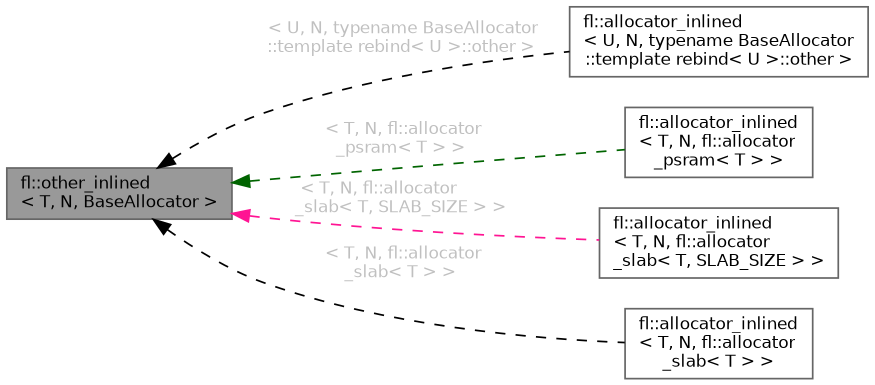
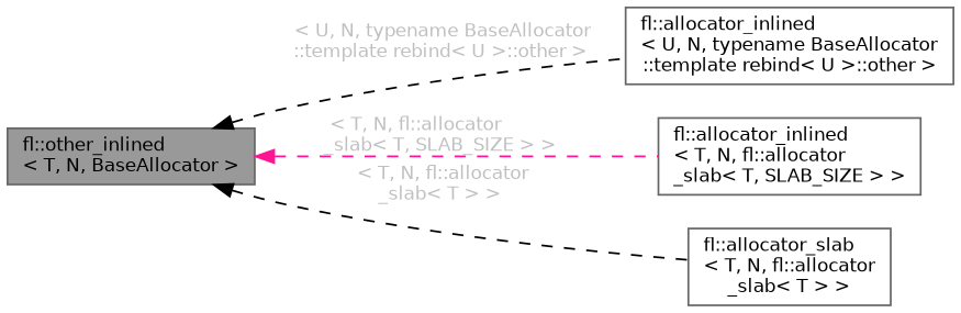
  digraph {
    rankdir=LR
    node [color=gray40 fillcolor=white fontname=Helvetica fontsize=10 shape=box style=filled]
    edge [color=black dir=back fontcolor=grey fontname=Helvetica fontsize=10 labelfontname=Helvetica labelfontsize=10 style=dashed]
    n1 [fillcolor=grey60 fontcolor=black height=0.2 label="fl::other_inlined\l\< T, N, BaseAllocator \>" width=0.4]
    n2 [height=0.2 label="fl::allocator_inlined\l\< U, N, typename BaseAllocator\l::template rebind\< U \>::other \>" width=0.4]
-   n3 [height=0.2 label="fl::allocator_inlined\l\< T, N, fl::allocator\l_psram\< T \> \>" width=0.4]
    n4 [height=0.2 label="fl::allocator_inlined\l\< T, N, fl::allocator\l_slab\< T, SLAB_SIZE \> \>" width=0.4]
-   n5 [height=0.2 label="fl::allocator_inlined\l\< T, N, fl::allocator\l_slab\< T \> \>" width=0.4]
+   n5 [height=0.2 label="fl::allocator_slab\l\< T, N, fl::allocator\l_slab\< T \> \>" width=0.4]
    n1 -> n2 [label=" \< U, N, typename BaseAllocator\l::template rebind\< U \>::other \>"]
-   n1 -> n3 [color=darkgreen label=" \< T, N, fl::allocator\l_psram\< T \> \>"]
    n1 -> n4 [color=deeppink label=" \< T, N, fl::allocator\l_slab\< T, SLAB_SIZE \> \>"]
    n1 -> n5 [label=" \< T, N, fl::allocator\l_slab\< T \> \>"]
  }
